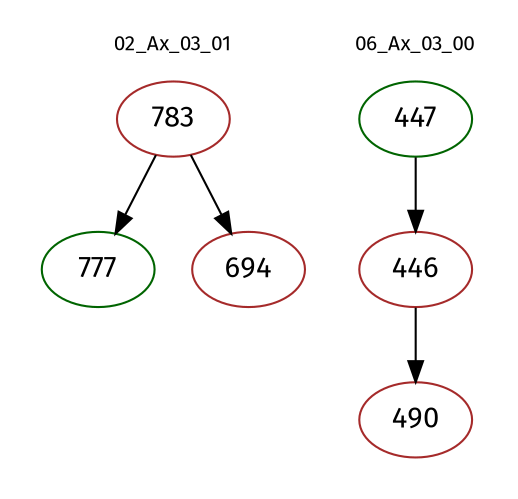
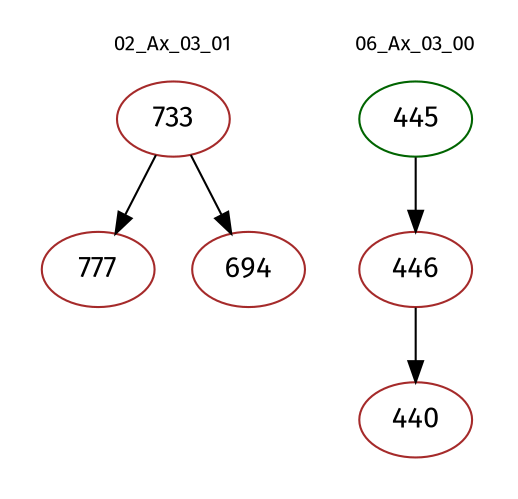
  digraph {
    fontname="Fira Sans"
    node [color=brown fontname="Fira Sans"]
    edge [color=black fontname="Fira Sans"]
-   n1 [label=783]
-   n2 [color=darkgreen label=777]
+   n1 [label=733]
+   n2 [label=777]
    n3 [label=694]
    n4 [label=446]
-   n5 [label=490]
-   n6 [color=darkgreen label=447]
+   n5 [label=440]
+   n6 [color=darkgreen label=445]
    subgraph cluster_1 {
      color=white
      fontsize=10
      label="02_Ax_03_01"
      n1
      n2
      n3
    }
    subgraph cluster_2 {
      color=white
      fontsize=10
      label="06_Ax_03_00"
      n4
      n5
      n6
    }
    n1 -> n2
    n1 -> n3
    n4 -> n5
    n6 -> n4
  }
